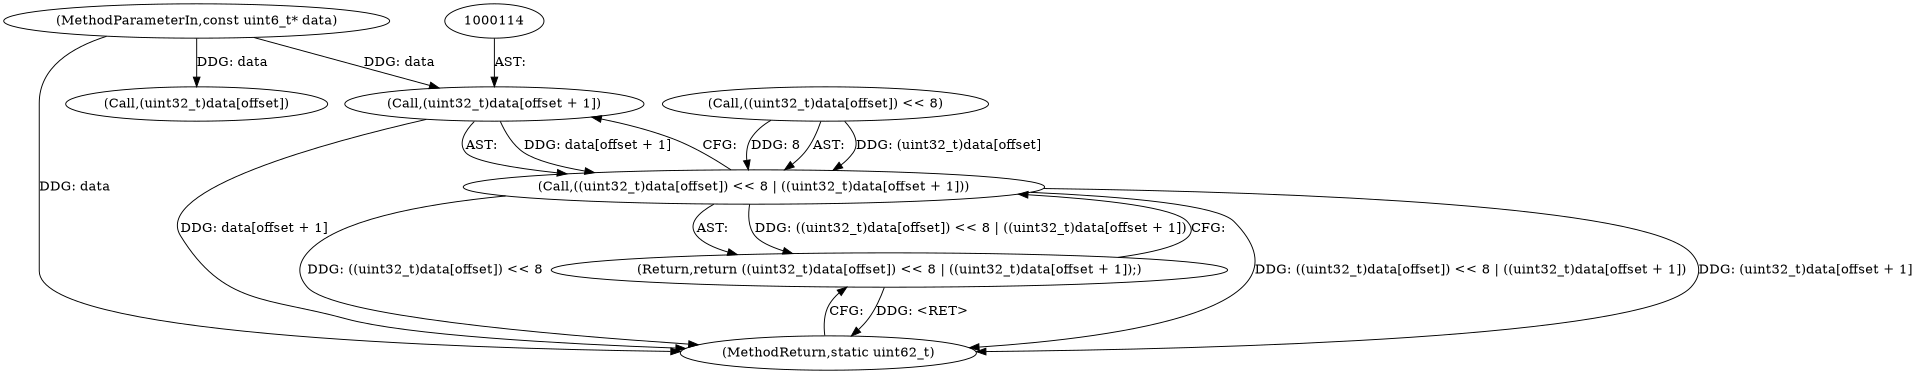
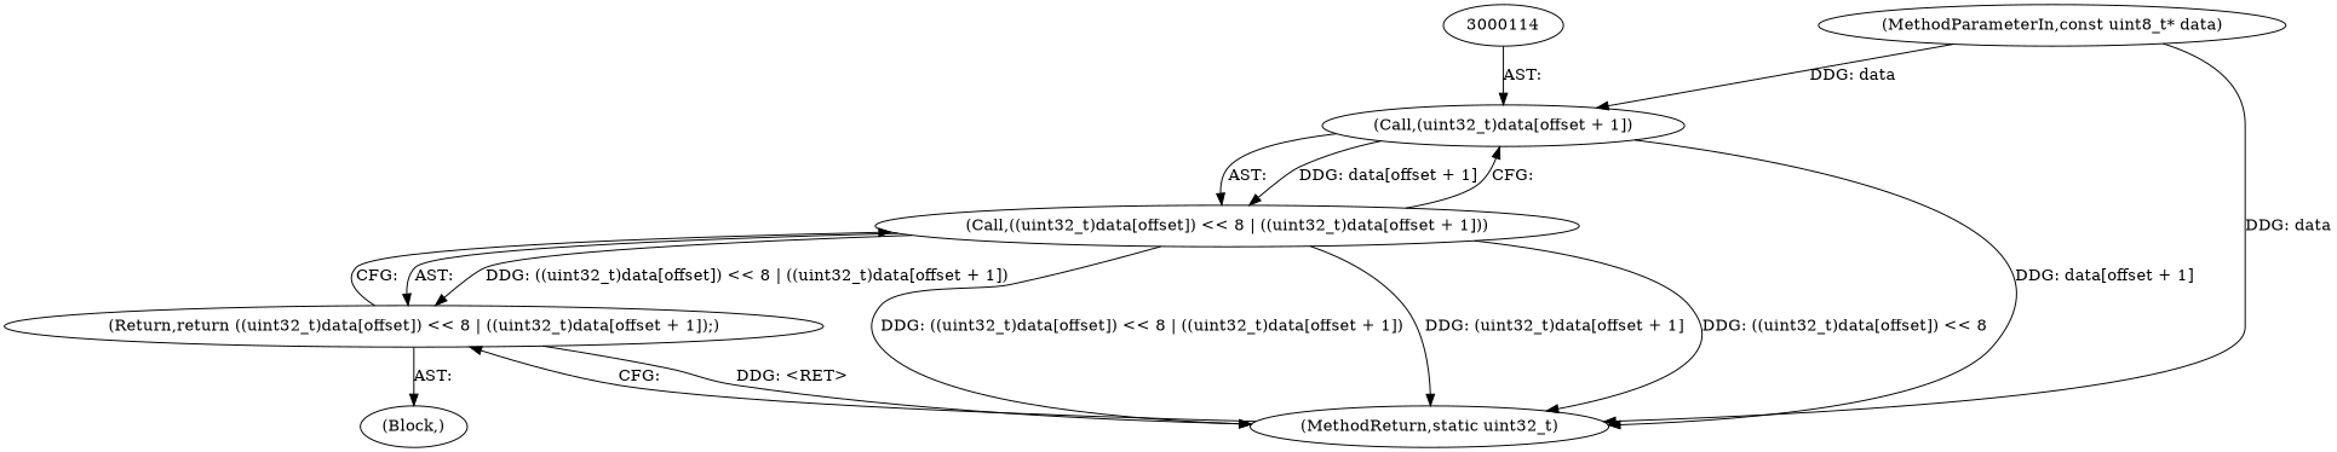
  digraph {
    n1 [label="(Call,(uint32_t)data[offset + 1])"]
    n2 [label="(Call,((uint32_t)data[offset]) << 8 | ((uint32_t)data[offset + 1]))"]
-   n3 [label="(MethodReturn,static uint62_t)"]
+   n3 [label="(MethodReturn,static uint32_t)"]
    n4 [label="(Return,return ((uint32_t)data[offset]) << 8 | ((uint32_t)data[offset + 1]);)"]
-   n5 [label="(MethodParameterIn,const uint6_t* data)"]
-   n6 [label="(Call,(uint32_t)data[offset])"]
-   n8 [label="(Call,((uint32_t)data[offset]) << 8)"]
-   1000114
+   n5 [label="(MethodParameterIn,const uint8_t* data)"]
+   n7 [label="(Block,)"]
+   1000114 [label=3000114]
    n1 -> n2 [label="AST: "]
    n1 -> n2 [label="DDG: data[offset + 1]"]
    n1 -> n3 [label="DDG: data[offset + 1]"]
    n2 -> n1 [label="CFG: "]
    n2 -> n3 [label="DDG: ((uint32_t)data[offset]) << 8 | ((uint32_t)data[offset + 1])"]
    n2 -> n3 [label="DDG: (uint32_t)data[offset + 1]"]
    n2 -> n3 [label="DDG: ((uint32_t)data[offset]) << 8"]
    n2 -> n4 [label="AST: "]
    n2 -> n4 [label="DDG: ((uint32_t)data[offset]) << 8 | ((uint32_t)data[offset + 1])"]
    n3 -> n4 [label="CFG: "]
    n4 -> n2 [label="CFG: "]
    n4 -> n3 [label="DDG: <RET>"]
+   n4 -> n7 [label="AST: "]
    n5 -> n1 [label="DDG: data"]
    n5 -> n3 [label="DDG: data"]
-   n5 -> n6 [label="DDG: data"]
-   n8 -> n2 [label="AST: "]
-   n8 -> n2 [label="DDG: (uint32_t)data[offset]"]
-   n8 -> n2 [label="DDG: 8"]
    1000114 -> n1 [label="AST: "]
  }
